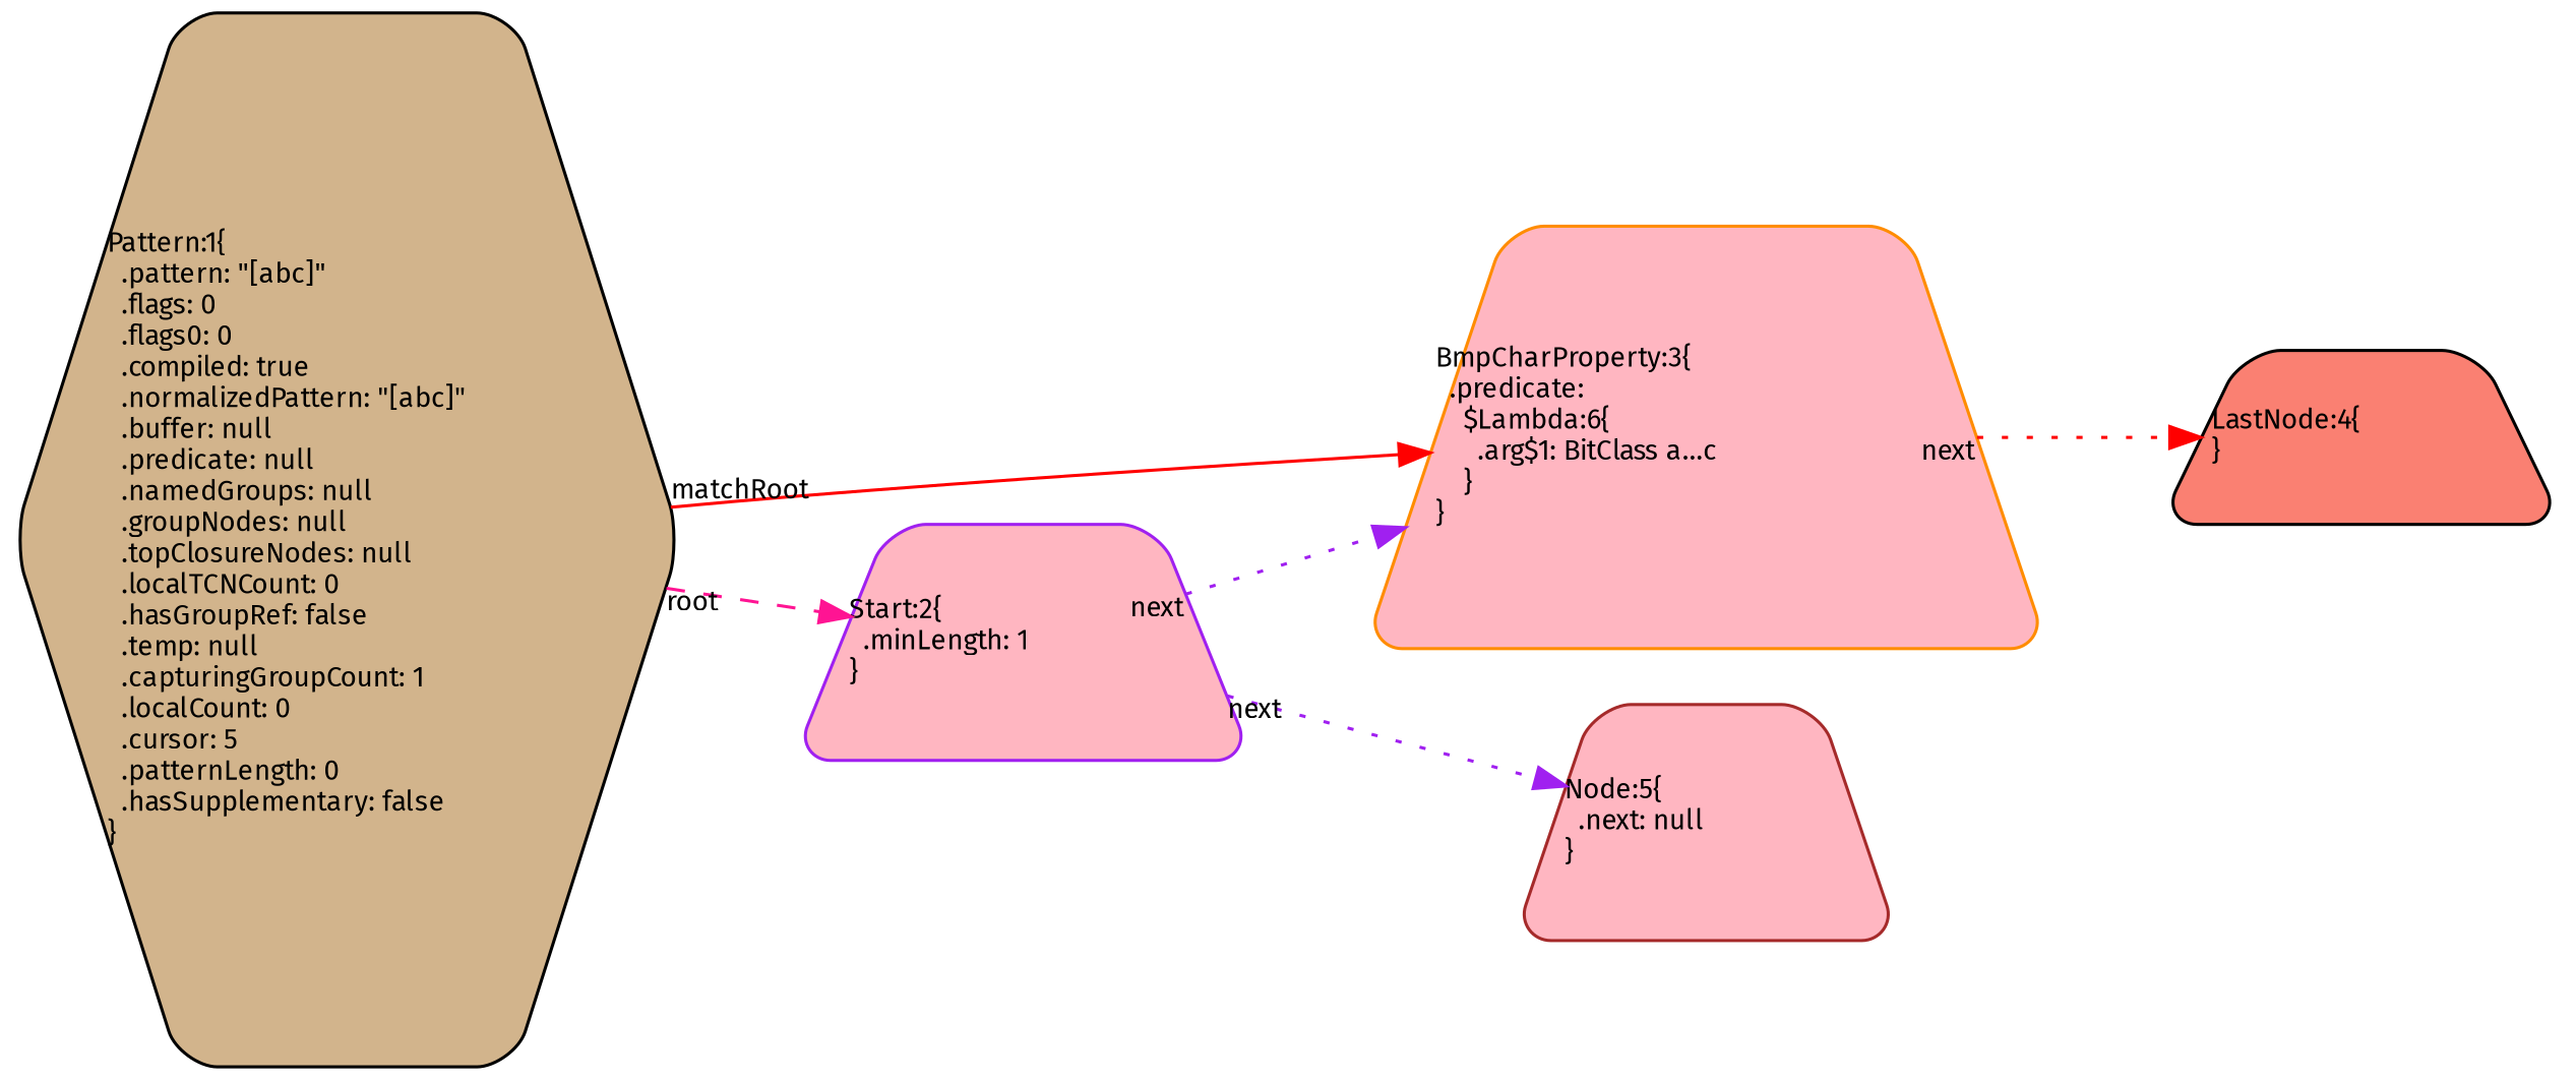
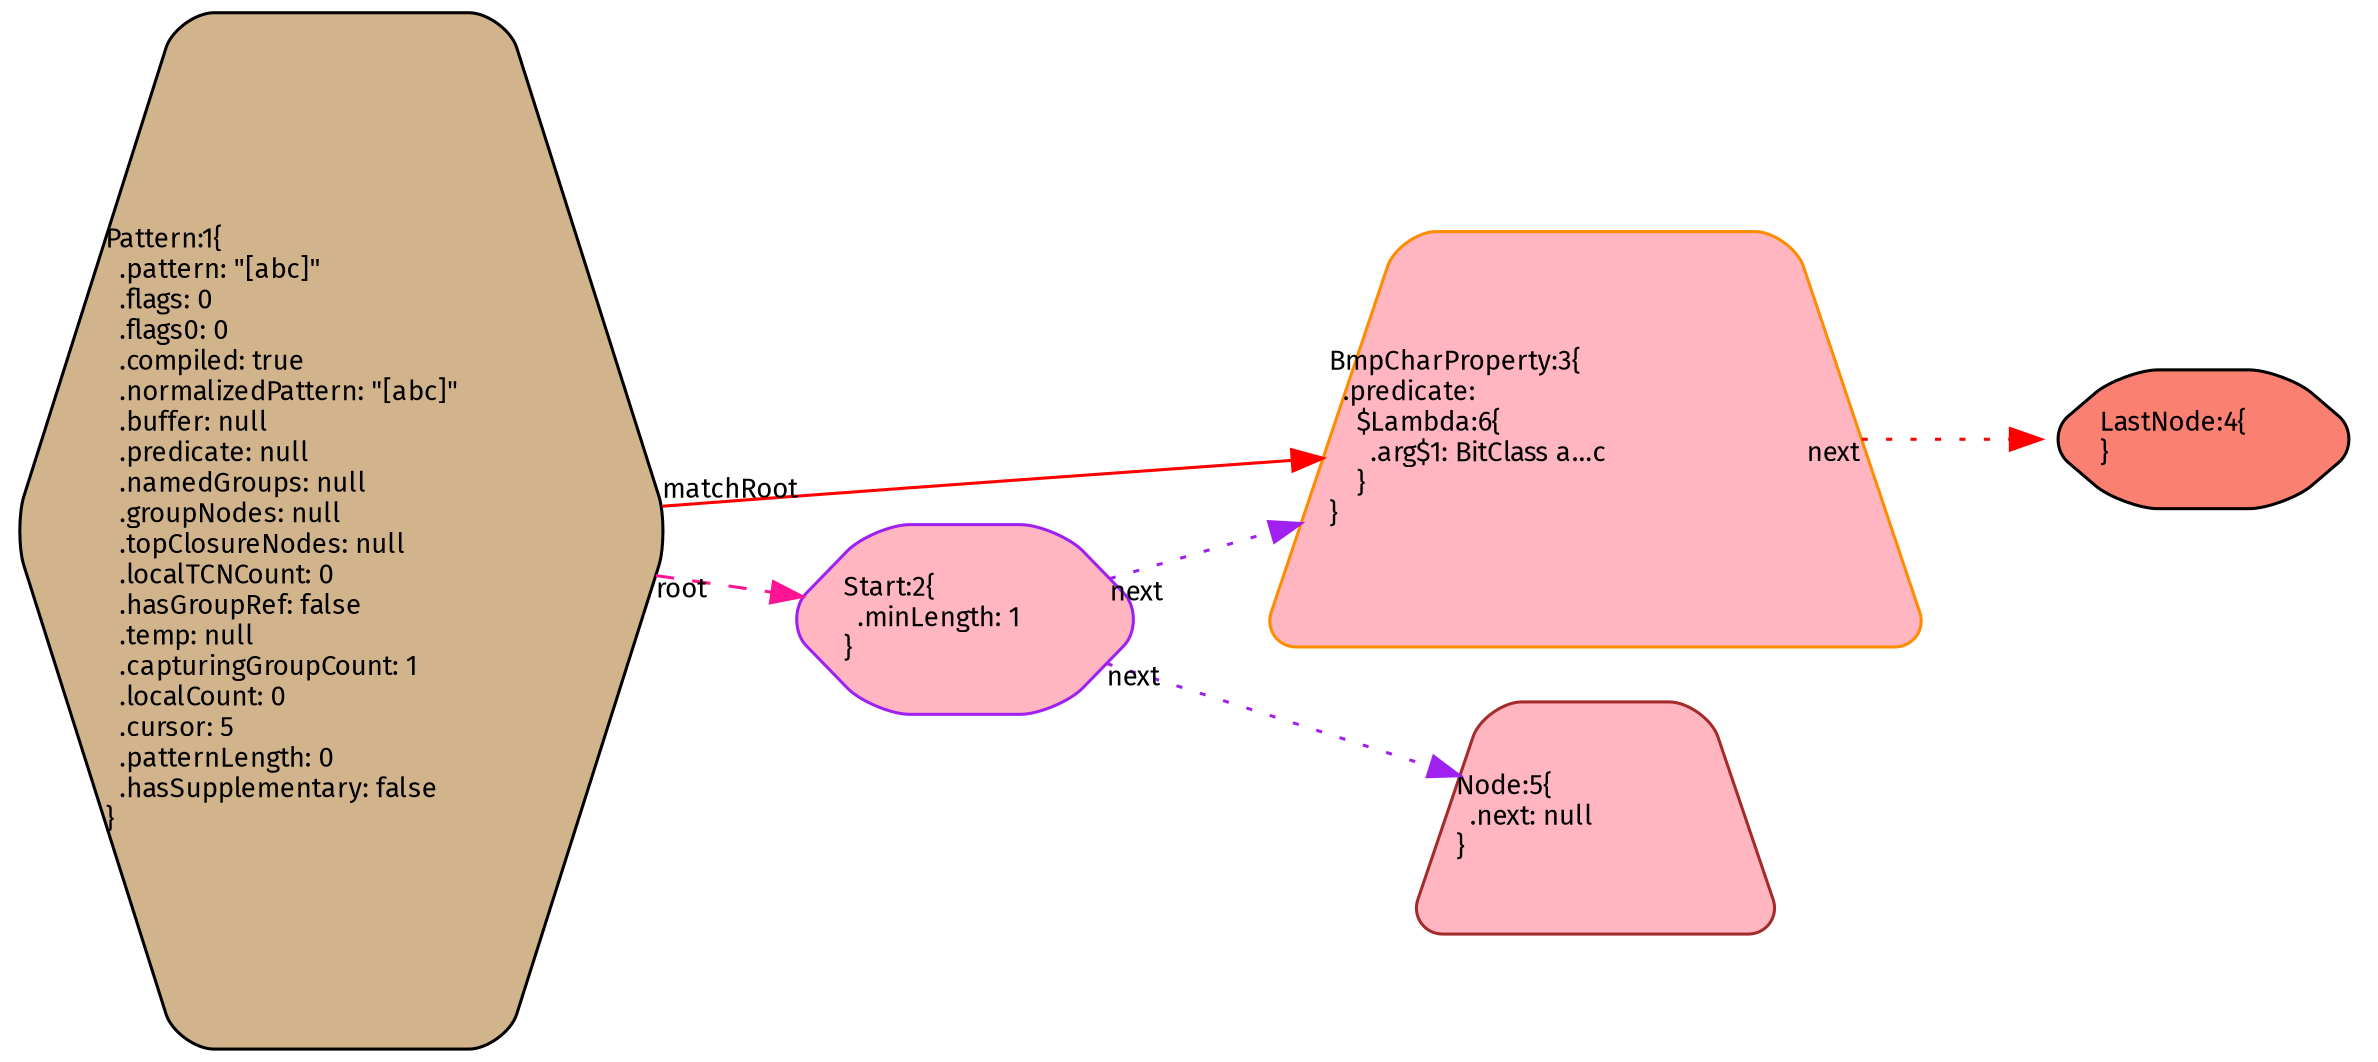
  digraph {
    fontname="Fira Sans"
    fontsize=11
    rankdir=LR
    node [color=black fillcolor=lightpink fontname="Fira Sans" fontsize=9 shape=trapezium style="rounded,filled"]
    edge [color=red fontname="Fira Sans" fontsize=9 style=dotted taillabel=next]
    n1 [fillcolor=tan label="Pattern:1\{\l  .pattern: \"[abc]\"\l  .flags: 0\l  .flags0: 0\l  .compiled: true\l  .normalizedPattern: \"[abc]\"\l  .buffer: null\l  .predicate: null\l  .namedGroups: null\l  .groupNodes: null\l  .topClosureNodes: null\l  .localTCNCount: 0\l  .hasGroupRef: false\l  .temp: null\l  .capturingGroupCount: 1\l  .localCount: 0\l  .cursor: 5\l  .patternLength: 0\l  .hasSupplementary: false\l\}\l" shape=hexagon]
-   n2 [color=purple label="Start:2\{\l  .minLength: 1\l\}\l"]
+   n2 [color=purple label="Start:2\{\l  .minLength: 1\l\}\l" shape=hexagon]
    n3 [color=darkorange label="BmpCharProperty:3\{\l  .predicate:\l    $Lambda:6\{\l      .arg$1: BitClass a…c \l    \}\l\}\l"]
    n4 [color=brown label="Node:5\{\l  .next: null\l\}\l"]
-   n5 [fillcolor=salmon label="LastNode:4\{\l\}\l"]
+   n5 [fillcolor=salmon label="LastNode:4\{\l\}\l" shape=hexagon]
    n1 -> n2 [color=deeppink style=dashed taillabel=root]
    n1 -> n3 [style=solid taillabel=matchRoot]
    n2 -> n3 [color=purple]
    n2 -> n4 [color=purple]
    n3 -> n5
  }
